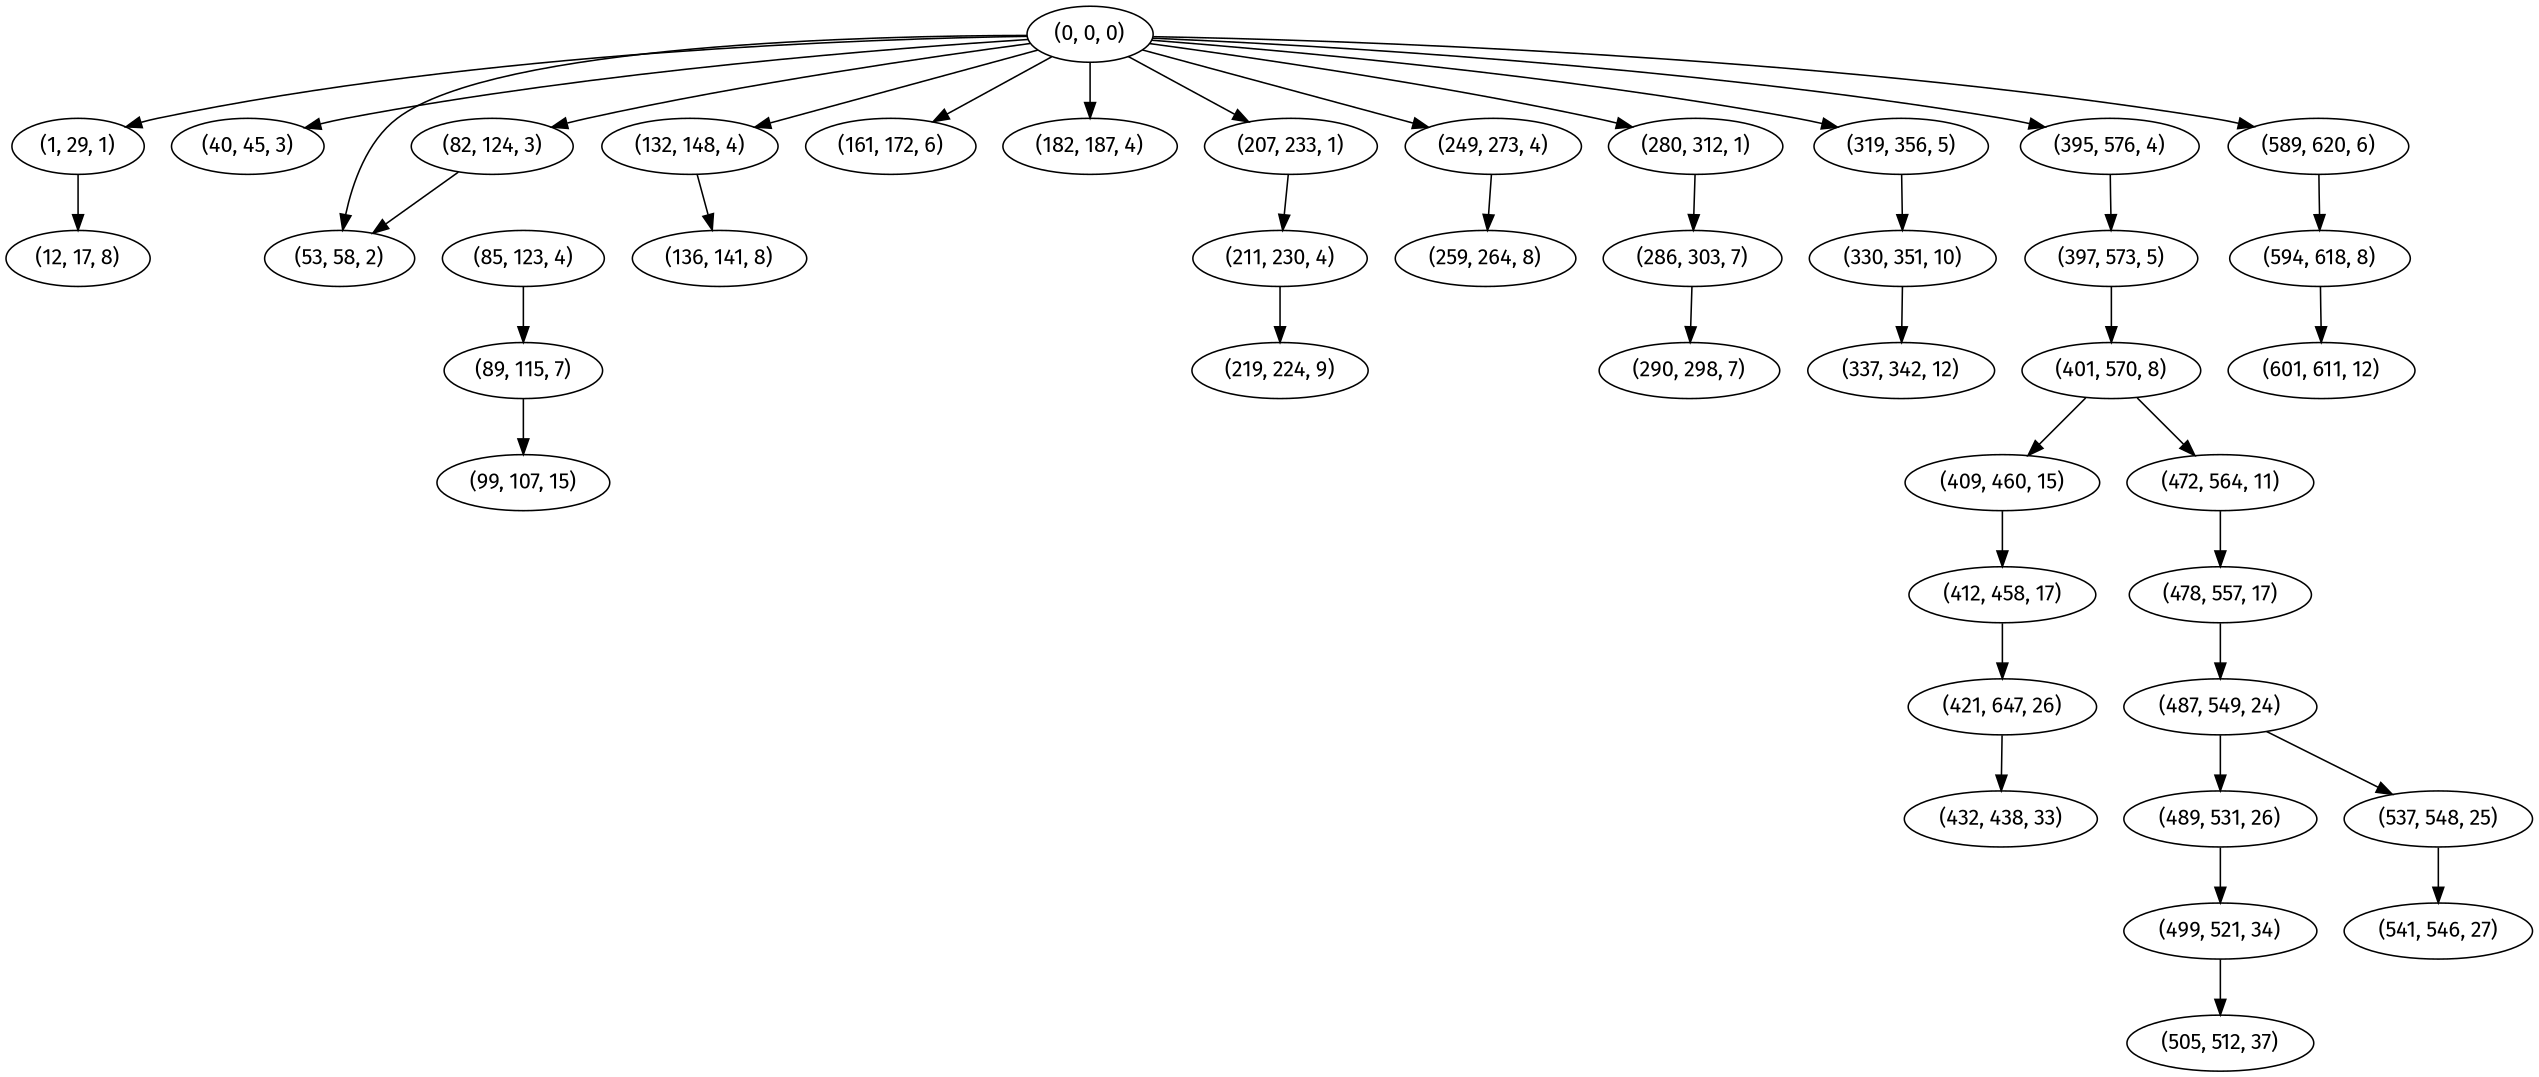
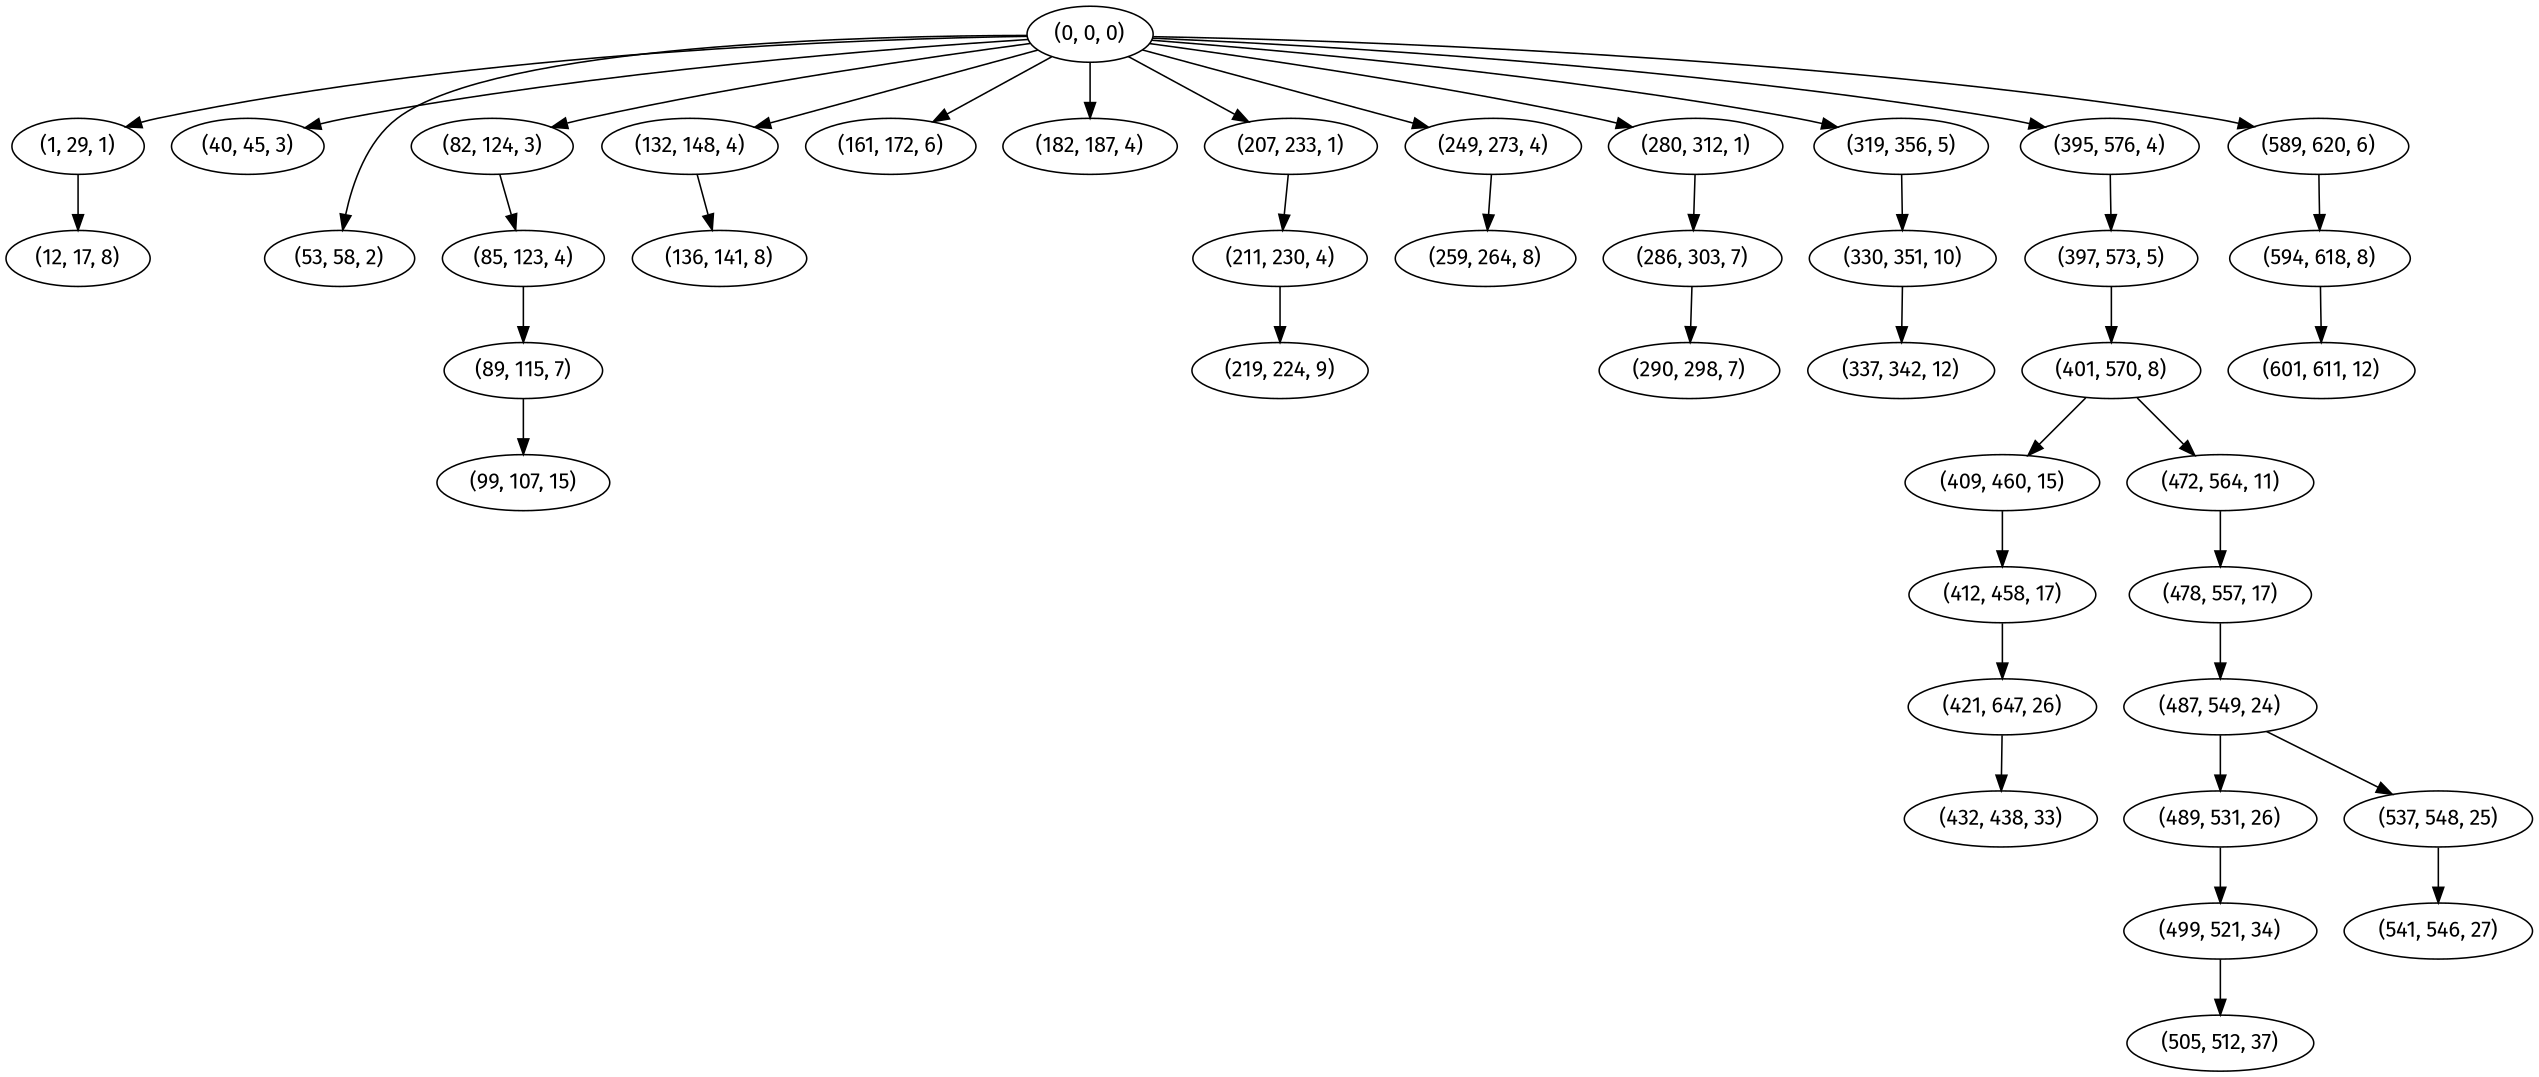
  digraph {
    fontname="Fira Sans"
    node [fontname="Fira Sans"]
    edge [fontname="Fira Sans"]
    "(0, 0, 0)"
    "(1, 29, 1)"
    "(40, 45, 3)"
    "(53, 58, 2)"
    "(82, 124, 3)"
    "(132, 148, 4)"
    "(161, 172, 6)"
    "(182, 187, 4)"
    "(207, 233, 1)"
    "(249, 273, 4)"
    "(280, 312, 1)"
    "(319, 356, 5)"
    "(395, 576, 4)"
    "(589, 620, 6)"
    "(12, 17, 8)"
    "(85, 123, 4)"
    "(136, 141, 8)"
    "(211, 230, 4)"
    "(259, 264, 8)"
    "(286, 303, 7)"
    "(330, 351, 10)"
    "(397, 573, 5)"
    "(594, 618, 8)"
    "(89, 115, 7)"
    "(99, 107, 15)"
    "(219, 224, 9)"
    n27 [label="(290, 298, 7)"]
    "(337, 342, 12)"
    "(401, 570, 8)"
    "(409, 460, 15)"
    "(472, 564, 11)"
    "(412, 458, 17)"
    "(478, 557, 17)"
    n34 [label="(421, 647, 26)"]
    "(432, 438, 33)"
    "(487, 549, 24)"
    "(489, 531, 26)"
    "(537, 548, 25)"
    "(499, 521, 34)"
    "(541, 546, 27)"
    "(505, 512, 37)"
    "(601, 611, 12)"
    "(0, 0, 0)" -> "(1, 29, 1)"
    "(0, 0, 0)" -> "(40, 45, 3)"
    "(0, 0, 0)" -> "(53, 58, 2)"
    "(0, 0, 0)" -> "(82, 124, 3)"
    "(0, 0, 0)" -> "(132, 148, 4)"
    "(0, 0, 0)" -> "(161, 172, 6)"
    "(0, 0, 0)" -> "(182, 187, 4)"
    "(0, 0, 0)" -> "(207, 233, 1)"
    "(0, 0, 0)" -> "(249, 273, 4)"
    "(0, 0, 0)" -> "(280, 312, 1)"
    "(0, 0, 0)" -> "(319, 356, 5)"
    "(0, 0, 0)" -> "(395, 576, 4)"
    "(0, 0, 0)" -> "(589, 620, 6)"
    "(1, 29, 1)" -> "(12, 17, 8)"
-   "(82, 124, 3)" -> "(53, 58, 2)"
+   "(82, 124, 3)" -> "(85, 123, 4)"
    "(132, 148, 4)" -> "(136, 141, 8)"
    "(207, 233, 1)" -> "(211, 230, 4)"
    "(249, 273, 4)" -> "(259, 264, 8)"
    "(280, 312, 1)" -> "(286, 303, 7)"
    "(319, 356, 5)" -> "(330, 351, 10)"
    "(395, 576, 4)" -> "(397, 573, 5)"
    "(589, 620, 6)" -> "(594, 618, 8)"
    "(85, 123, 4)" -> "(89, 115, 7)"
    "(211, 230, 4)" -> "(219, 224, 9)"
    "(286, 303, 7)" -> n27
    "(330, 351, 10)" -> "(337, 342, 12)"
    "(397, 573, 5)" -> "(401, 570, 8)"
    "(594, 618, 8)" -> "(601, 611, 12)"
    "(89, 115, 7)" -> "(99, 107, 15)"
    "(401, 570, 8)" -> "(409, 460, 15)"
    "(401, 570, 8)" -> "(472, 564, 11)"
    "(409, 460, 15)" -> "(412, 458, 17)"
    "(472, 564, 11)" -> "(478, 557, 17)"
    "(412, 458, 17)" -> n34
    "(478, 557, 17)" -> "(487, 549, 24)"
    n34 -> "(432, 438, 33)"
    "(487, 549, 24)" -> "(489, 531, 26)"
    "(487, 549, 24)" -> "(537, 548, 25)"
    "(489, 531, 26)" -> "(499, 521, 34)"
    "(537, 548, 25)" -> "(541, 546, 27)"
    "(499, 521, 34)" -> "(505, 512, 37)"
  }
